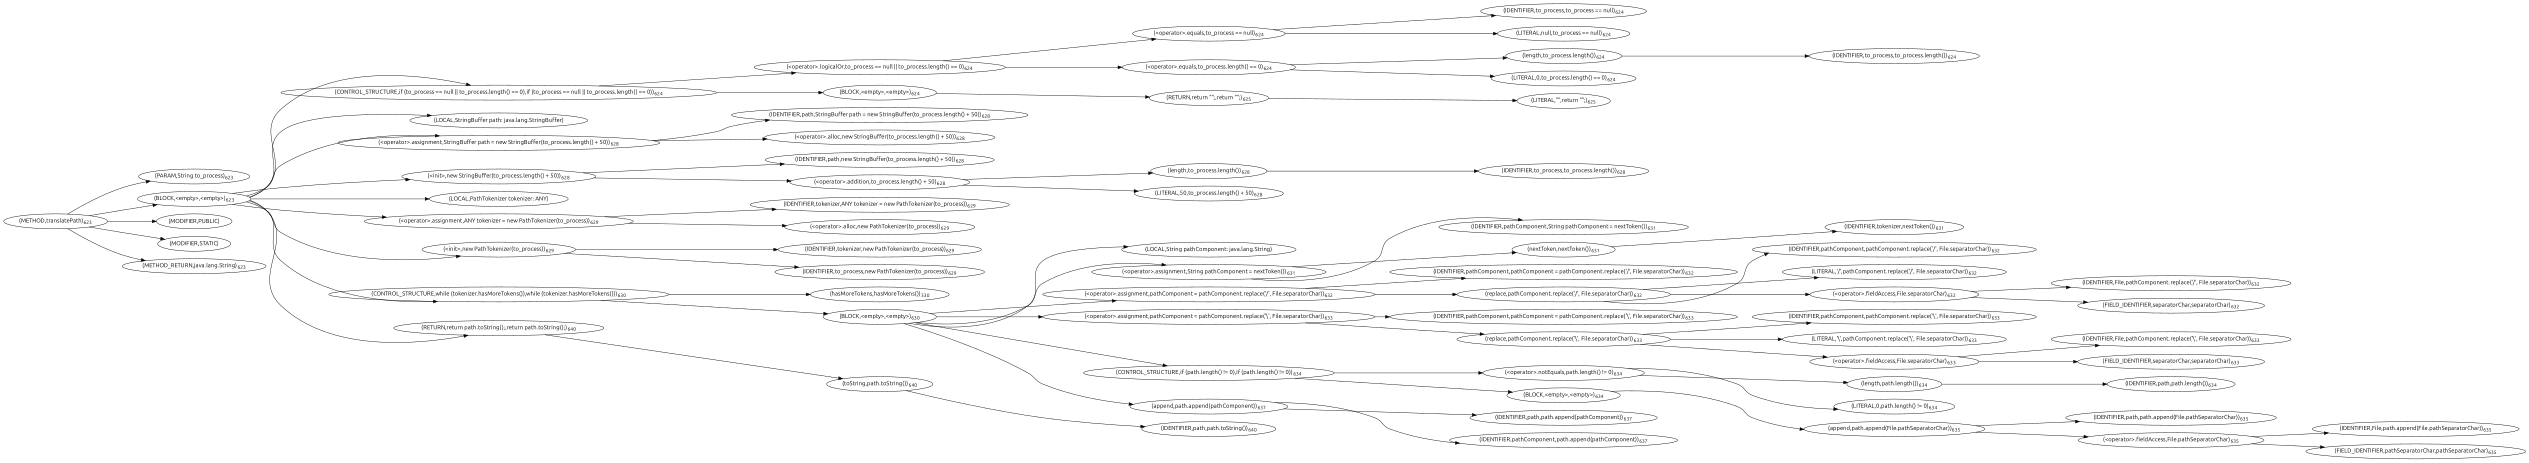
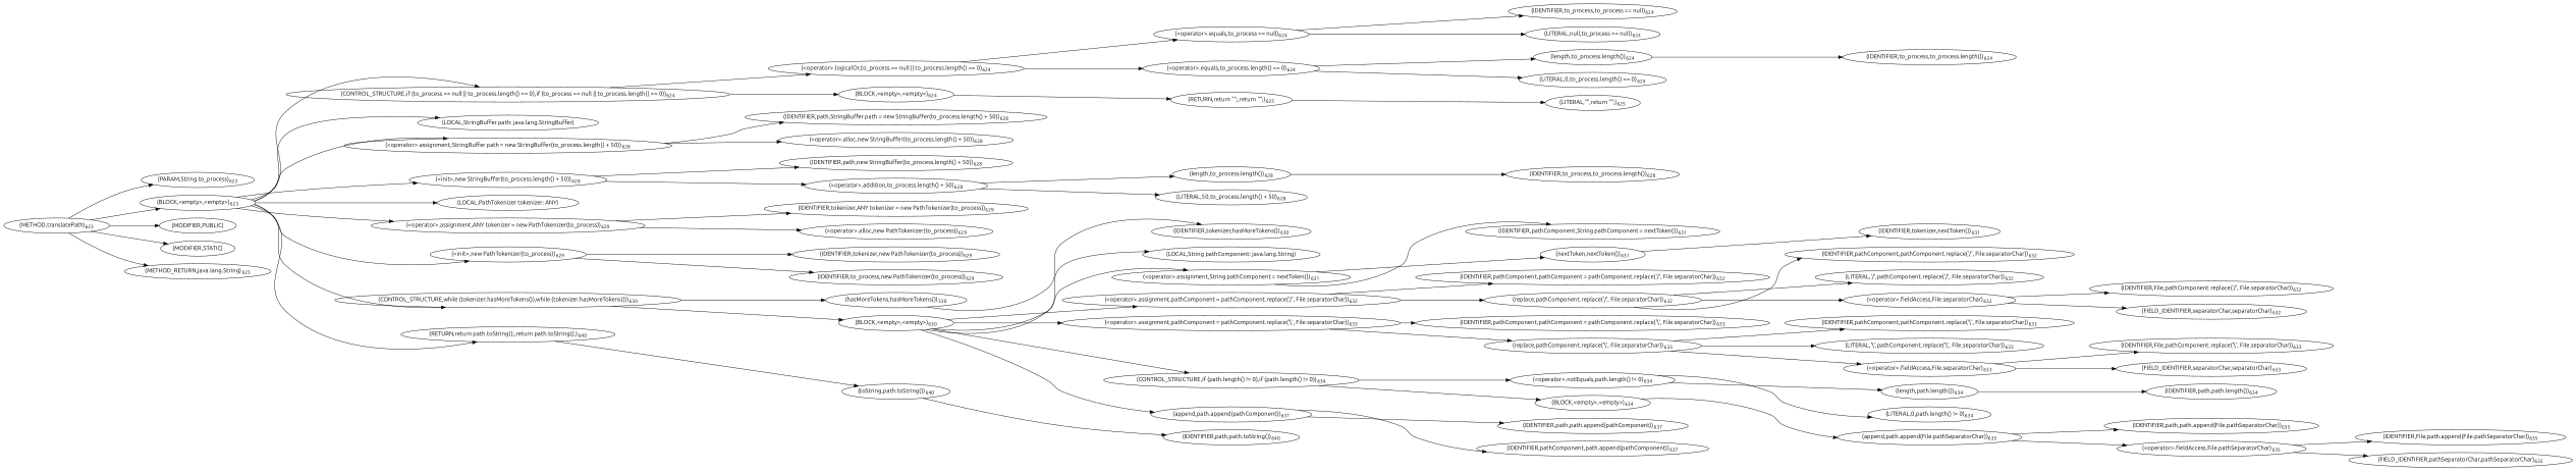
  digraph {
    fontname=Ubuntu
    rankdir=LR
    node [fontname=Ubuntu]
    edge [fontname=Ubuntu]
    n1 [label=<(METHOD,translatePath)<SUB>623</SUB>>]
    n2 [label=<(PARAM,String to_process)<SUB>623</SUB>>]
    n3 [label=<(BLOCK,&lt;empty&gt;,&lt;empty&gt;)<SUB>623</SUB>>]
    n4 [label=<(MODIFIER,PUBLIC)>]
    n5 [label=<(MODIFIER,STATIC)>]
    n6 [label=<(METHOD_RETURN,java.lang.String)<SUB>623</SUB>>]
    n7 [label=<(CONTROL_STRUCTURE,if (to_process == null || to_process.length() == 0),if (to_process == null || to_process.length() == 0))<SUB>624</SUB>>]
    n8 [label=<(LOCAL,StringBuffer path: java.lang.StringBuffer)>]
    n9 [label=<(&lt;operator&gt;.assignment,StringBuffer path = new StringBuffer(to_process.length() + 50))<SUB>628</SUB>>]
    n10 [label=<(&lt;init&gt;,new StringBuffer(to_process.length() + 50))<SUB>628</SUB>>]
    n11 [label=<(LOCAL,PathTokenizer tokenizer: ANY)>]
    n12 [label=<(&lt;operator&gt;.assignment,ANY tokenizer = new PathTokenizer(to_process))<SUB>629</SUB>>]
    n13 [label=<(&lt;init&gt;,new PathTokenizer(to_process))<SUB>629</SUB>>]
    n14 [label=<(CONTROL_STRUCTURE,while (tokenizer.hasMoreTokens()),while (tokenizer.hasMoreTokens()))<SUB>630</SUB>>]
    n15 [label=<(RETURN,return path.toString();,return path.toString();)<SUB>640</SUB>>]
    n16 [label=<(&lt;operator&gt;.logicalOr,to_process == null || to_process.length() == 0)<SUB>624</SUB>>]
    n17 [label=<(BLOCK,&lt;empty&gt;,&lt;empty&gt;)<SUB>624</SUB>>]
    n18 [label=<(IDENTIFIER,path,StringBuffer path = new StringBuffer(to_process.length() + 50))<SUB>628</SUB>>]
    n19 [label=<(&lt;operator&gt;.alloc,new StringBuffer(to_process.length() + 50))<SUB>628</SUB>>]
    n20 [label=<(IDENTIFIER,path,new StringBuffer(to_process.length() + 50))<SUB>628</SUB>>]
    n21 [label=<(&lt;operator&gt;.addition,to_process.length() + 50)<SUB>628</SUB>>]
    n22 [label=<(IDENTIFIER,tokenizer,ANY tokenizer = new PathTokenizer(to_process))<SUB>629</SUB>>]
    n23 [label=<(&lt;operator&gt;.alloc,new PathTokenizer(to_process))<SUB>629</SUB>>]
    n24 [label=<(IDENTIFIER,tokenizer,new PathTokenizer(to_process))<SUB>629</SUB>>]
    n25 [label=<(IDENTIFIER,to_process,new PathTokenizer(to_process))<SUB>629</SUB>>]
    n26 [label=<(hasMoreTokens,hasMoreTokens())<SUB>330</SUB>>]
    n27 [label=<(BLOCK,&lt;empty&gt;,&lt;empty&gt;)<SUB>630</SUB>>]
    n28 [label=<(toString,path.toString())<SUB>640</SUB>>]
    n29 [label=<(&lt;operator&gt;.equals,to_process == null)<SUB>624</SUB>>]
    n30 [label=<(&lt;operator&gt;.equals,to_process.length() == 0)<SUB>624</SUB>>]
    n31 [label=<(RETURN,return &quot;&quot;;,return &quot;&quot;;)<SUB>625</SUB>>]
    n32 [label=<(IDENTIFIER,to_process,to_process == null)<SUB>624</SUB>>]
    n33 [label=<(LITERAL,null,to_process == null)<SUB>624</SUB>>]
    n34 [label=<(length,to_process.length())<SUB>624</SUB>>]
    n35 [label=<(LITERAL,0,to_process.length() == 0)<SUB>624</SUB>>]
    n36 [label=<(IDENTIFIER,to_process,to_process.length())<SUB>624</SUB>>]
    n37 [label=<(LITERAL,&quot;&quot;,return &quot;&quot;;)<SUB>625</SUB>>]
    n38 [label=<(length,to_process.length())<SUB>628</SUB>>]
    n39 [label=<(LITERAL,50,to_process.length() + 50)<SUB>628</SUB>>]
    n40 [label=<(IDENTIFIER,to_process,to_process.length())<SUB>628</SUB>>]
+   n41 [label=<(IDENTIFIER,tokenizer,hasMoreTokens())<SUB>630</SUB>>]
    n42 [label=<(LOCAL,String pathComponent: java.lang.String)>]
    n43 [label=<(&lt;operator&gt;.assignment,String pathComponent = nextToken())<SUB>631</SUB>>]
    n44 [label=<(&lt;operator&gt;.assignment,pathComponent = pathComponent.replace('/', File.separatorChar))<SUB>632</SUB>>]
    n45 [label=<(&lt;operator&gt;.assignment,pathComponent = pathComponent.replace('\\', File.separatorChar))<SUB>633</SUB>>]
    n46 [label=<(CONTROL_STRUCTURE,if (path.length() != 0),if (path.length() != 0))<SUB>634</SUB>>]
    n47 [label=<(append,path.append(pathComponent))<SUB>637</SUB>>]
    n48 [label=<(IDENTIFIER,pathComponent,String pathComponent = nextToken())<SUB>631</SUB>>]
    n49 [label=<(nextToken,nextToken())<SUB>631</SUB>>]
    n50 [label=<(IDENTIFIER,pathComponent,pathComponent = pathComponent.replace('/', File.separatorChar))<SUB>632</SUB>>]
    n51 [label=<(replace,pathComponent.replace('/', File.separatorChar))<SUB>632</SUB>>]
    n52 [label=<(IDENTIFIER,pathComponent,pathComponent = pathComponent.replace('\\', File.separatorChar))<SUB>633</SUB>>]
    n53 [label=<(replace,pathComponent.replace('\\', File.separatorChar))<SUB>633</SUB>>]
    n54 [label=<(&lt;operator&gt;.notEquals,path.length() != 0)<SUB>634</SUB>>]
    n55 [label=<(BLOCK,&lt;empty&gt;,&lt;empty&gt;)<SUB>634</SUB>>]
    n56 [label=<(IDENTIFIER,path,path.append(pathComponent))<SUB>637</SUB>>]
    n57 [label=<(IDENTIFIER,pathComponent,path.append(pathComponent))<SUB>637</SUB>>]
    n58 [label=<(IDENTIFIER,tokenizer,nextToken())<SUB>631</SUB>>]
    n59 [label=<(IDENTIFIER,pathComponent,pathComponent.replace('/', File.separatorChar))<SUB>632</SUB>>]
    n60 [label=<(LITERAL,'/',pathComponent.replace('/', File.separatorChar))<SUB>632</SUB>>]
    n61 [label=<(&lt;operator&gt;.fieldAccess,File.separatorChar)<SUB>632</SUB>>]
    n62 [label=<(IDENTIFIER,File,pathComponent.replace('/', File.separatorChar))<SUB>632</SUB>>]
    n63 [label=<(FIELD_IDENTIFIER,separatorChar,separatorChar)<SUB>632</SUB>>]
    n64 [label=<(IDENTIFIER,pathComponent,pathComponent.replace('\\', File.separatorChar))<SUB>633</SUB>>]
    n65 [label=<(LITERAL,'\\',pathComponent.replace('\\', File.separatorChar))<SUB>633</SUB>>]
    n66 [label=<(&lt;operator&gt;.fieldAccess,File.separatorChar)<SUB>633</SUB>>]
    n67 [label=<(IDENTIFIER,File,pathComponent.replace('\\', File.separatorChar))<SUB>633</SUB>>]
    n68 [label=<(FIELD_IDENTIFIER,separatorChar,separatorChar)<SUB>633</SUB>>]
    n69 [label=<(length,path.length())<SUB>634</SUB>>]
    n70 [label=<(LITERAL,0,path.length() != 0)<SUB>634</SUB>>]
    n71 [label=<(append,path.append(File.pathSeparatorChar))<SUB>635</SUB>>]
    n72 [label=<(IDENTIFIER,path,path.length())<SUB>634</SUB>>]
    n73 [label=<(IDENTIFIER,path,path.append(File.pathSeparatorChar))<SUB>635</SUB>>]
    n74 [label=<(&lt;operator&gt;.fieldAccess,File.pathSeparatorChar)<SUB>635</SUB>>]
    n75 [label=<(IDENTIFIER,File,path.append(File.pathSeparatorChar))<SUB>635</SUB>>]
    n76 [label=<(FIELD_IDENTIFIER,pathSeparatorChar,pathSeparatorChar)<SUB>635</SUB>>]
    n77 [label=<(IDENTIFIER,path,path.toString())<SUB>640</SUB>>]
    n1 -> n2
    n1 -> n3
    n1 -> n4
    n1 -> n5
    n1 -> n6
    n3 -> n7
    n3 -> n8
    n3 -> n9
    n3 -> n10
    n3 -> n11
    n3 -> n12
    n3 -> n13
    n3 -> n14
    n3 -> n15
    n7 -> n16
    n7 -> n17
    n9 -> n18
    n9 -> n19
    n10 -> n20
    n10 -> n21
    n12 -> n22
    n12 -> n23
    n13 -> n24
    n13 -> n25
    n14 -> n26
    n14 -> n27
    n15 -> n28
    n16 -> n29
    n16 -> n30
    n17 -> n31
    n21 -> n38
    n21 -> n39
+   n26 -> n41
    n27 -> n42
    n27 -> n43
    n27 -> n44
    n27 -> n45
    n27 -> n46
    n27 -> n47
    n28 -> n77
    n29 -> n32
    n29 -> n33
    n30 -> n34
    n30 -> n35
    n31 -> n37
    n34 -> n36
    n38 -> n40
    n43 -> n48
    n43 -> n49
    n44 -> n50
    n44 -> n51
    n45 -> n52
    n45 -> n53
    n46 -> n54
    n46 -> n55
    n47 -> n56
    n47 -> n57
    n49 -> n58
    n51 -> n59
    n51 -> n60
    n51 -> n61
    n53 -> n64
    n53 -> n65
    n53 -> n66
    n54 -> n69
    n54 -> n70
    n55 -> n71
    n61 -> n62
    n61 -> n63
    n66 -> n67
    n66 -> n68
    n69 -> n72
    n71 -> n73
    n71 -> n74
    n74 -> n75
    n74 -> n76
  }
